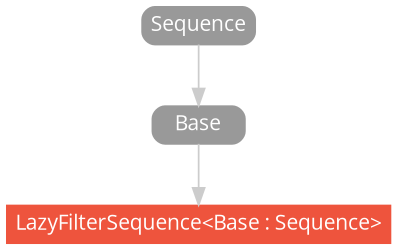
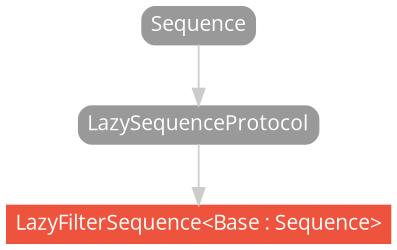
  strict digraph {
    fontname="Open Sans"
    node [color="#999999" fillcolor="#999999" fontcolor=white fontname="Open Sans" fontsize=12 margin="0.07,0.05" shape=box style="filled,rounded"]
    edge [color="#cccccc" fontname="Open Sans"]
    "LazyFilterSequence<Base : Sequence>" [color="#ee543d" fillcolor="#ee543d" height=0.3 style=filled]
-   LazySequenceProtocol [height=0.3 label=Base]
+   LazySequenceProtocol [height=0.3]
    Sequence [height=0.3]
    subgraph sub_1 {
      rank=max
      "LazyFilterSequence<Base : Sequence>"
    }
    LazySequenceProtocol -> "LazyFilterSequence<Base : Sequence>"
    Sequence -> LazySequenceProtocol
  }
